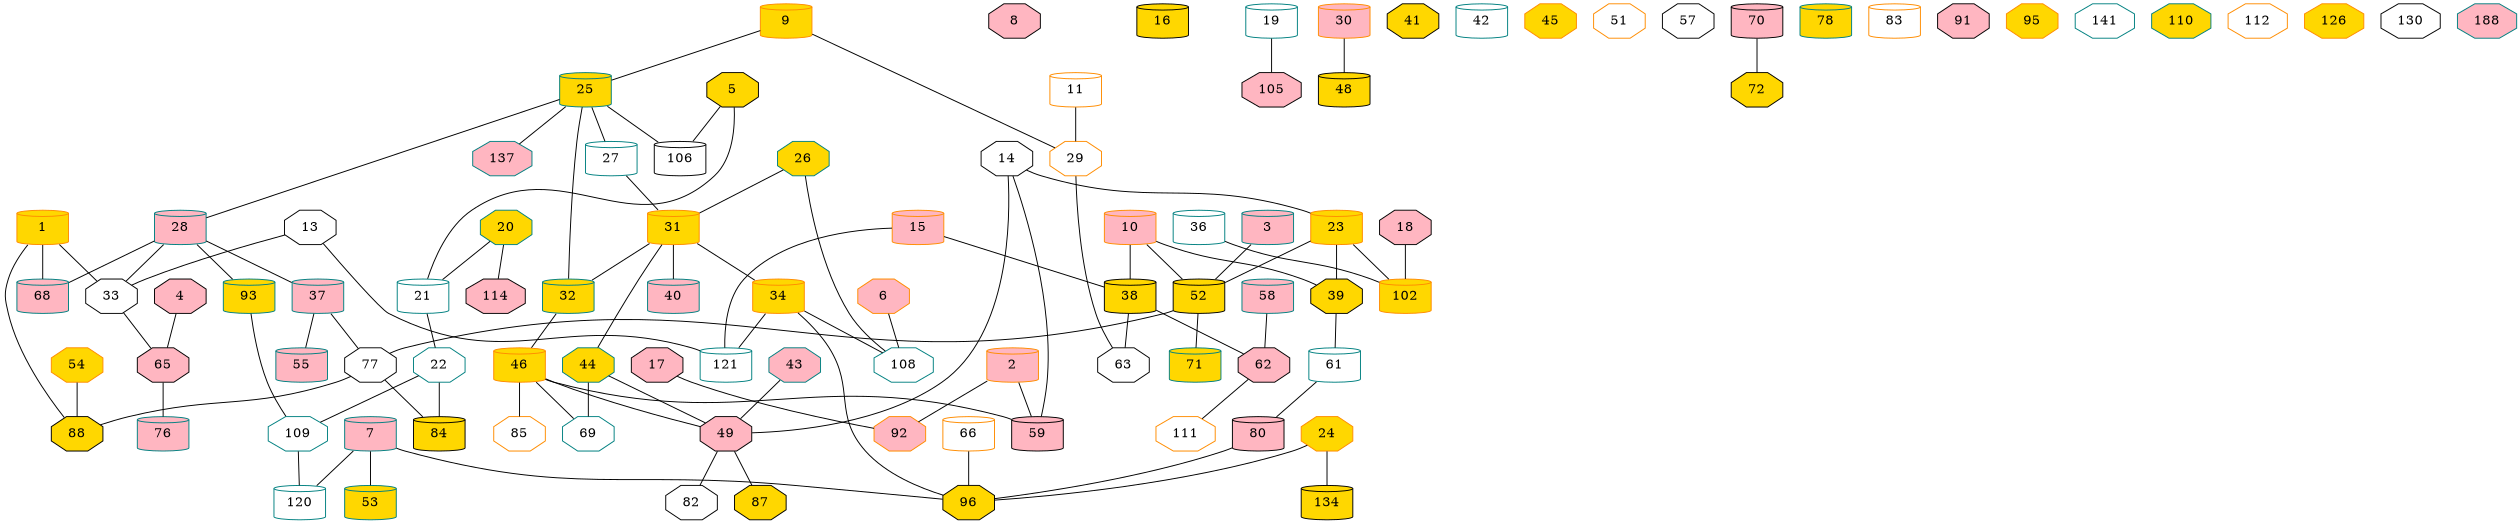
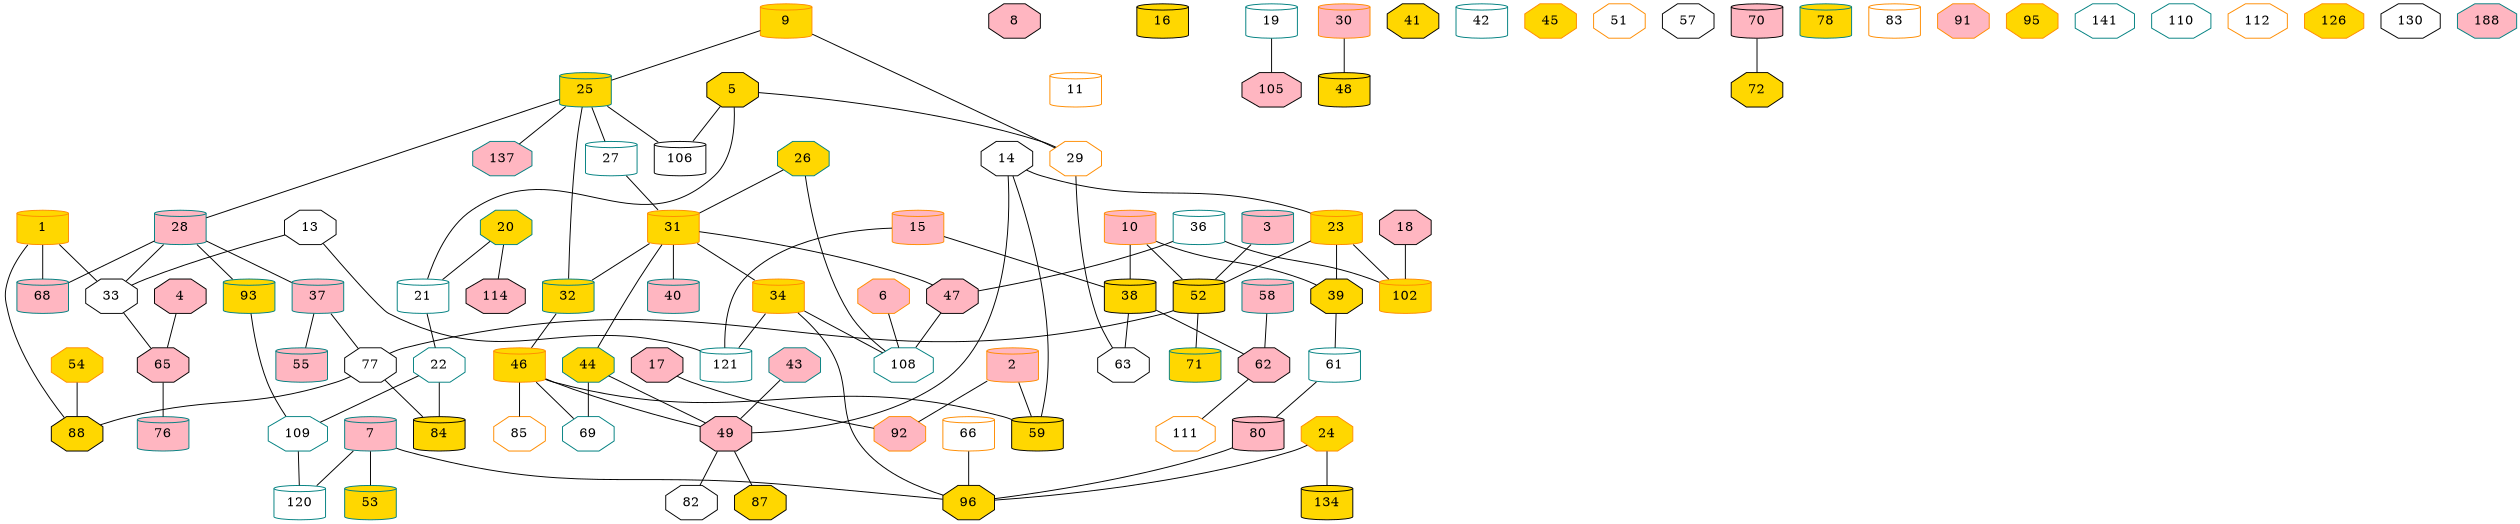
  graph {
    node [color=black fillcolor=gold shape=octagon style=filled]
    33 [fillcolor=white super="+94"]
    65 [fillcolor=lightpink super="+143"]
    1 [color=darkorange shape=cylinder]
    68 [color=teal fillcolor=lightpink shape=cylinder super="+140"]
    88
-   59 [fillcolor=lightpink shape=cylinder super="+125"]
+   59 [shape=cylinder super="+125"]
    2 [color=darkorange fillcolor=lightpink shape=cylinder]
    92 [color=darkorange fillcolor=lightpink super="+133"]
    52 [shape=cylinder super="+73"]
    77 [fillcolor=white super="+123"]
    71 [color=teal shape=cylinder]
    3 [color=teal fillcolor=lightpink shape=cylinder]
    76 [color=teal fillcolor=lightpink shape=cylinder super="+79"]
    4 [fillcolor=lightpink]
    5 [super="+12"]
    21 [color=teal fillcolor=white shape=cylinder]
    29 [color=darkorange fillcolor=white super="+129"]
    106 [fillcolor=white shape=cylinder]
    22 [color=teal fillcolor=white super="+89"]
    63 [fillcolor=white]
    6 [color=darkorange fillcolor=lightpink super="+50"]
    108 [color=teal fillcolor=white super="+119"]
    7 [color=teal fillcolor=lightpink shape=cylinder super="+118"]
    53 [color=teal shape=cylinder]
    96 [super="+141"]
    120 [color=teal fillcolor=white shape=cylinder super="+135"]
    8 [fillcolor=lightpink]
    25 [color=teal shape=cylinder super="+113"]
    27 [color=teal fillcolor=white shape=cylinder super="+35"]
    28 [color=teal fillcolor=lightpink shape=cylinder super="+74"]
    32 [color=teal shape=cylinder]
    137 [color=teal fillcolor=lightpink]
    9 [color=darkorange shape=cylinder]
    10 [color=darkorange fillcolor=lightpink shape=cylinder super="+86"]
    38 [shape=cylinder super="+122"]
    39 [super="+136"]
    62 [fillcolor=lightpink super="+81"]
    61 [color=teal fillcolor=white shape=cylinder super="+132"]
    11 [color=darkorange fillcolor=white shape=cylinder]
    13 [fillcolor=white super="+67"]
    121 [color=teal fillcolor=white shape=cylinder]
    14 [fillcolor=white super="+142"]
    23 [color=darkorange shape=cylinder super="+64"]
    49 [fillcolor=lightpink super="+97"]
    102 [color=darkorange shape=cylinder super="+107"]
    82 [fillcolor=white]
    87
    15 [color=darkorange fillcolor=lightpink shape=cylinder super="+60"]
    16 [shape=cylinder]
    17 [fillcolor=lightpink]
    18 [fillcolor=lightpink]
    19 [color=teal fillcolor=white shape=cylinder super="+75"]
    105 [fillcolor=lightpink]
    20 [color=teal]
    114 [fillcolor=lightpink]
    84 [shape=cylinder super="+115"]
    109 [color=teal fillcolor=white super="+116"]
    24 [color=darkorange]
    134 [shape=cylinder]
    31 [color=darkorange shape=cylinder super="+131"]
    37 [color=teal fillcolor=lightpink shape=cylinder super="+99"]
    93 [color=teal shape=cylinder super="+128"]
    46 [color=darkorange shape=cylinder super="+127"]
    26 [color=teal super="+100"]
    34 [color=darkorange shape=cylinder super="+90"]
    40 [color=teal fillcolor=lightpink shape=cylinder]
    44 [color=teal super="+56"]
+   47 [fillcolor=lightpink super="+139"]
    55 [color=teal fillcolor=lightpink shape=cylinder]
    30 [color=darkorange fillcolor=lightpink shape=cylinder super="+103"]
    48 [shape=cylinder]
    69 [color=teal fillcolor=white super="+104"]
    85 [color=darkorange fillcolor=white]
    36 [color=teal fillcolor=white shape=cylinder]
    111 [color=darkorange fillcolor=white]
    80 [fillcolor=lightpink shape=cylinder]
    41
    42 [color=teal fillcolor=white shape=cylinder super="+98"]
    43 [color=teal fillcolor=lightpink super="+117"]
    45 [color=darkorange]
    51 [color=darkorange fillcolor=white]
    54 [color=darkorange]
    57 [fillcolor=white]
    58 [color=teal fillcolor=lightpink shape=cylinder]
    66 [color=darkorange fillcolor=white shape=cylinder]
    70 [fillcolor=lightpink shape=cylinder]
    72
    78 [color=teal shape=cylinder]
    83 [color=darkorange fillcolor=white shape=cylinder]
-   91 [fillcolor=lightpink]
+   91 [color=darkorange fillcolor=lightpink]
    95 [color=darkorange]
    n92 [color=teal fillcolor=white label=141]
-   110 [color=teal]
+   110 [color=teal fillcolor=white]
    112 [color=darkorange fillcolor=white]
    126 [color=darkorange]
    130 [fillcolor=white]
    n97 [color=teal fillcolor=lightpink label=188]
    33 -- 65
    65 -- 76
    1 -- 33
    1 -- 68
    1 -- 88
    2 -- 59
    2 -- 92
    52 -- 77
    52 -- 71
    77 -- 88
    77 -- 84
    3 -- 52
    4 -- 65
    5 -- 21
-   11 -- 29
+   5 -- 29
    5 -- 106
    21 -- 22
    29 -- 63
    22 -- 84 [weight=2]
    22 -- 109
    6 -- 108
    7 -- 53
    7 -- 96
    7 -- 120
    25 -- 106
    25 -- 27
    25 -- 28
    25 -- 32
    25 -- 137
    27 -- 31
    28 -- 33
    28 -- 68 [weight=2]
    28 -- 37
    28 -- 93
    32 -- 46
    9 -- 29
    9 -- 25
    10 -- 52
    10 -- 38
    10 -- 39
    38 -- 63
    38 -- 62
    39 -- 61
    62 -- 111
    61 -- 80
    13 -- 33
    13 -- 121
    14 -- 59
    14 -- 23
    14 -- 49
    23 -- 52
    23 -- 39
    23 -- 102
    49 -- 82
    49 -- 87
    15 -- 38
    15 -- 121
    17 -- 92
    18 -- 102
    19 -- 105
    20 -- 21
    20 -- 114
    109 -- 120
    24 -- 96
    24 -- 134
    31 -- 32
    31 -- 34
    31 -- 40
    31 -- 44
+   31 -- 47
    37 -- 77
    37 -- 55
    93 -- 109
    46 -- 59
    46 -- 49
    46 -- 69
    46 -- 85
    26 -- 108
    26 -- 31
    34 -- 108
    34 -- 96
    34 -- 121
    44 -- 49
    44 -- 69
+   47 -- 108
    30 -- 48
    36 -- 102
+   36 -- 47
    80 -- 96
    43 -- 49
    54 -- 88
    58 -- 62
    66 -- 96
    70 -- 72
  }
